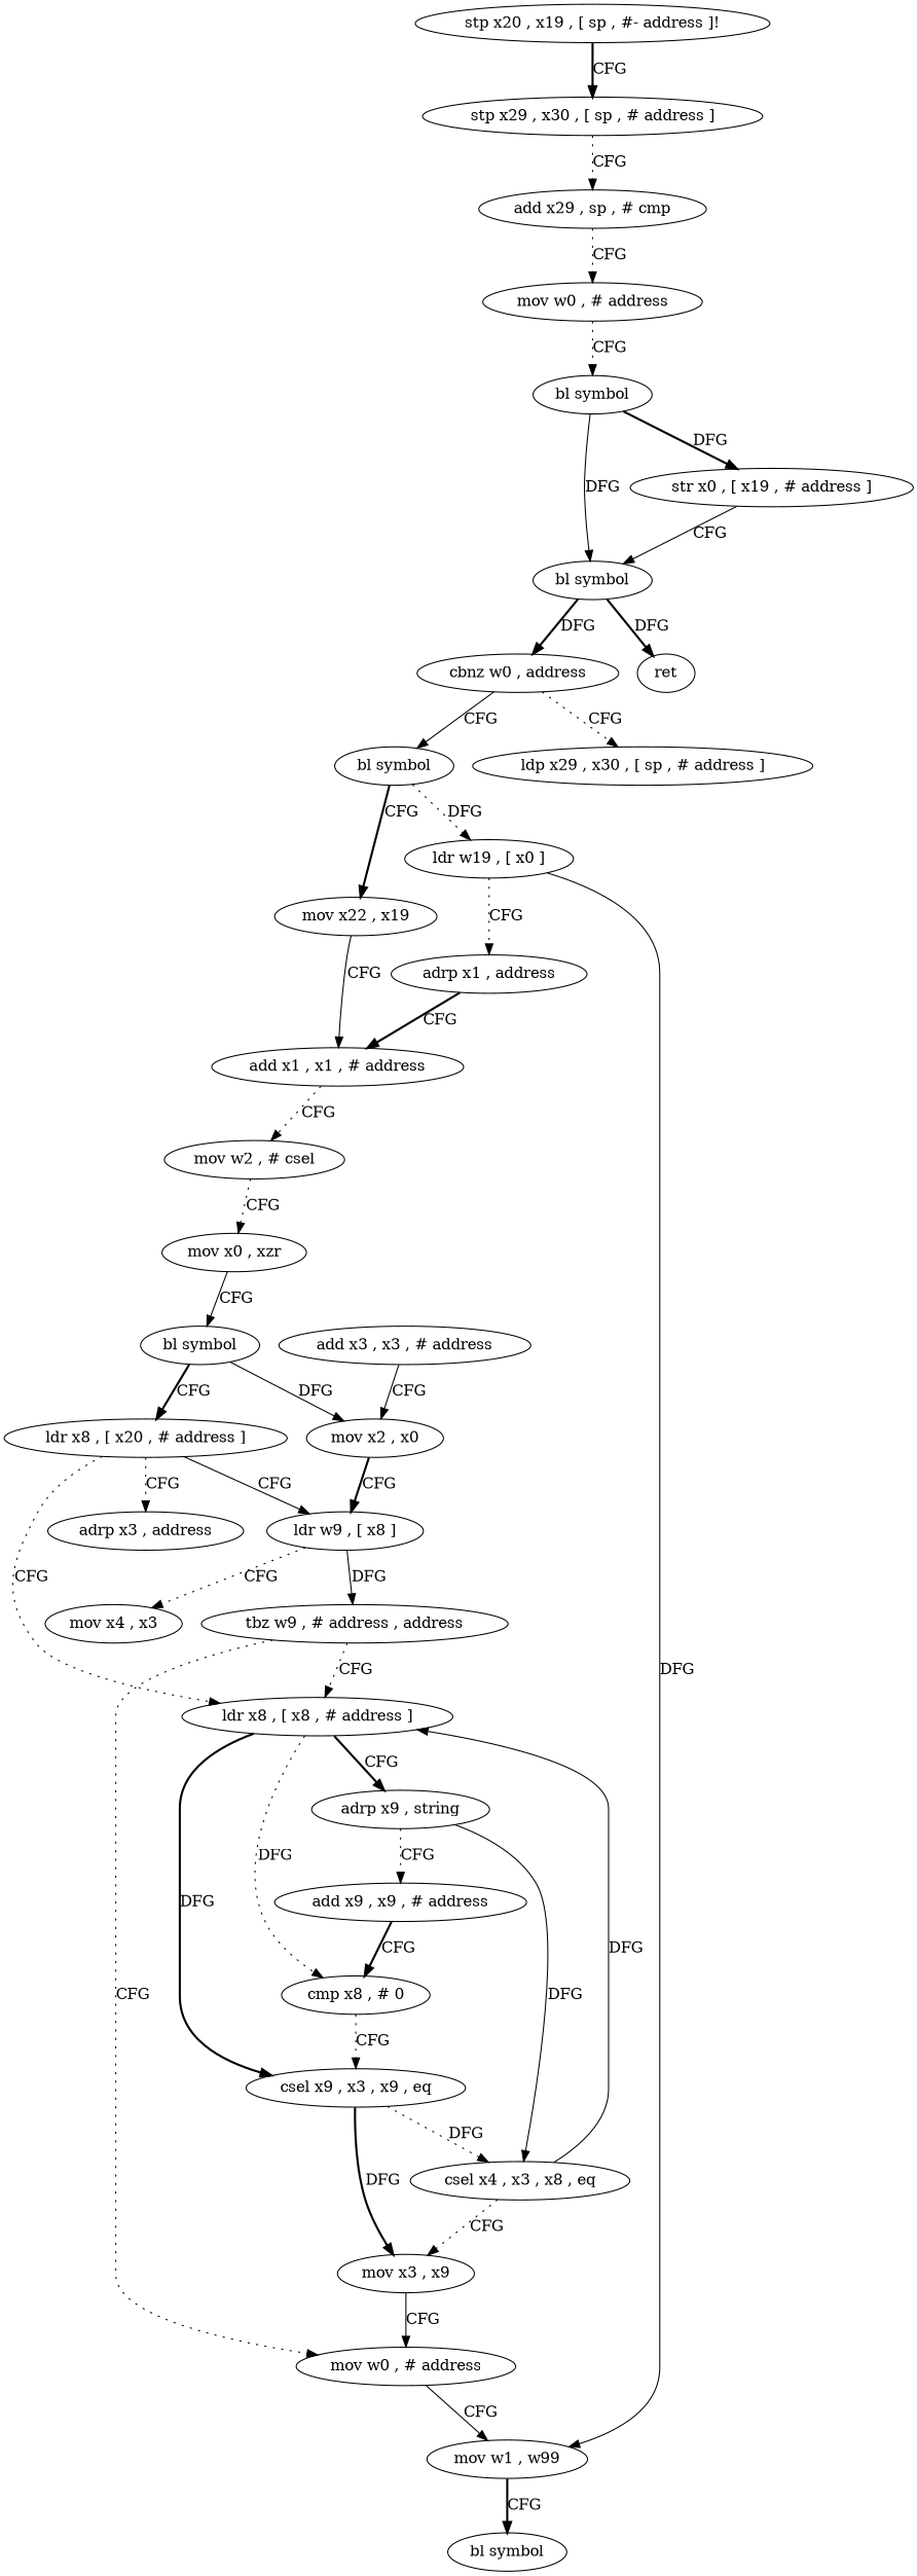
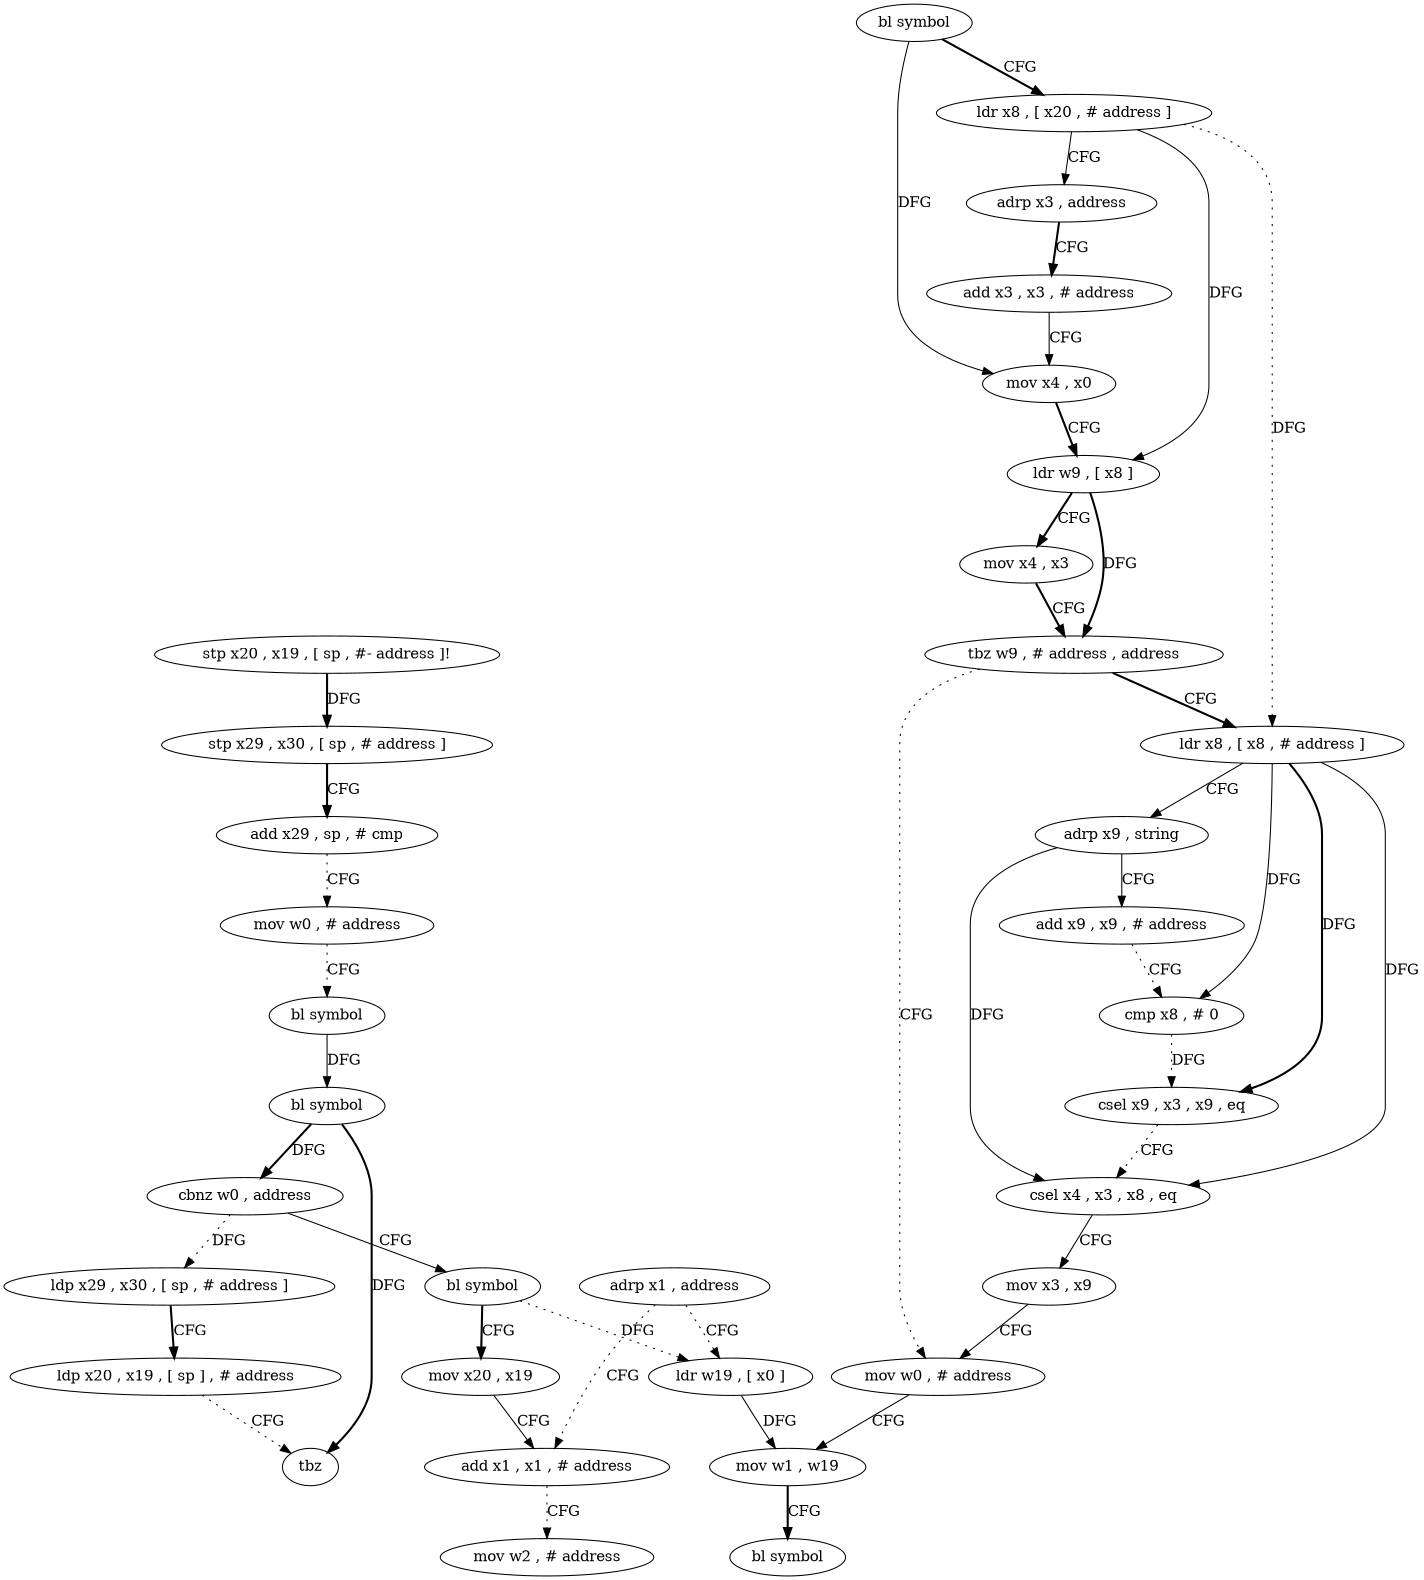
  digraph {
    edge [style=dotted]
    n1 [label="stp x20 , x19 , [ sp , #- address ]!"]
    n2 [label="stp x29 , x30 , [ sp , # address ]"]
    n3 [label="add x29 , sp , # cmp"]
    n4 [label="mov w0 , # address"]
    n5 [label="bl symbol"]
-   n6 [label="str x0 , [ x19 , # address ]"]
    n7 [label="bl symbol"]
    n8 [label="cbnz w0 , address"]
-   n9 [label=ret]
+   n9 [label=tbz]
    n10 [label="bl symbol"]
    n11 [label="ldp x29 , x30 , [ sp , # address ]"]
-   n12 [label="mov x22 , x19"]
+   n12 [label="mov x20 , x19"]
    n13 [label="ldr w19 , [ x0 ]"]
+   n14 [label="ldp x20 , x19 , [ sp ] , # address"]
    n15 [label="add x1 , x1 , # address"]
    n16 [label="adrp x1 , address"]
-   n17 [label="mov w1 , w99"]
+   n17 [label="mov w1 , w19"]
    n18 [label="bl symbol"]
-   n19 [label="mov w2 , # csel"]
-   n20 [label="mov x0 , xzr"]
+   n19 [label="mov w2 , # address"]
    n21 [label="bl symbol"]
    n22 [label="ldr x8 , [ x20 , # address ]"]
-   n23 [label="mov x2 , x0"]
+   n23 [label="mov x4 , x0"]
    n24 [label="adrp x3 , address"]
    n25 [label="ldr w9 , [ x8 ]"]
    n26 [label="ldr x8 , [ x8 , # address ]"]
    n27 [label="add x3 , x3 , # address"]
    n28 [label="mov x4 , x3"]
    n29 [label="tbz w9 , # address , address"]
    n30 [label="adrp x9 , string"]
    n31 [label="cmp x8 , # 0"]
    n32 [label="csel x9 , x3 , x9 , eq"]
    n33 [label="csel x4 , x3 , x8 , eq"]
    n34 [label="mov w0 , # address"]
    n35 [label="add x9 , x9 , # address"]
    n36 [label="mov x3 , x9"]
-   n1 -> n2 [label=CFG style=bold]
-   n2 -> n3 [label=CFG]
+   n1 -> n2 [label=DFG style=bold]
+   n2 -> n3 [label=CFG style=bold]
    n3 -> n4 [label=CFG]
    n4 -> n5 [label=CFG]
-   n5 -> n6 [label=DFG style=bold]
    n5 -> n7 [label=DFG style=solid]
-   n6 -> n7 [label=CFG style=solid]
    n7 -> n8 [label=DFG style=bold]
    n7 -> n9 [label=DFG style=bold]
    n8 -> n10 [label=CFG style=solid]
-   n8 -> n11 [label=CFG]
+   n8 -> n11 [label=DFG]
    n10 -> n12 [label=CFG style=bold]
    n10 -> n13 [label=DFG]
+   n11 -> n14 [label=CFG style=bold]
    n12 -> n15 [label=CFG style=solid]
-   n13 -> n16 [label=CFG]
+   n16 -> n13 [label=CFG]
    n13 -> n17 [label=DFG style=solid]
+   n14 -> n9 [label=CFG]
    n15 -> n19 [label=CFG]
-   n16 -> n15 [label=CFG style=bold]
+   n16 -> n15 [label=CFG]
    n17 -> n18 [label=CFG style=bold]
-   n19 -> n20 [label=CFG]
-   n20 -> n21 [label=CFG style=solid]
    n21 -> n22 [label=CFG style=bold]
    n21 -> n23 [label=DFG style=solid]
-   n22 -> n24 [label=CFG]
-   n22 -> n25 [label=CFG style=solid]
-   n22 -> n26 [label=CFG]
+   n22 -> n24 [label=CFG style=solid]
+   n22 -> n25 [label=DFG style=solid]
+   n22 -> n26 [label=DFG]
    n23 -> n25 [label=CFG style=bold]
-   n25 -> n28 [label=CFG]
-   n25 -> n29 [label=DFG style=solid]
-   n26 -> n30 [label=CFG style=bold]
-   n26 -> n31 [label=DFG]
+   n24 -> n27 [label=CFG style=bold]
+   n25 -> n28 [label=CFG style=bold]
+   n25 -> n29 [label=DFG style=bold]
+   n26 -> n30 [label=CFG style=solid]
+   n26 -> n31 [label=DFG style=solid]
    n26 -> n32 [label=DFG style=bold]
-   n33 -> n26 [label=DFG style=solid]
+   n26 -> n33 [label=DFG style=solid]
    n27 -> n23 [label=CFG style=solid]
-   n29 -> n26 [label=CFG]
+   n28 -> n29 [label=CFG style=bold]
+   n29 -> n26 [label=CFG style=bold]
    n29 -> n34 [label=CFG]
    n30 -> n33 [label=DFG style=solid]
-   n30 -> n35 [label=CFG]
-   n31 -> n32 [label=CFG]
-   n32 -> n33 [label=DFG]
-   n32 -> n36 [label=DFG style=bold]
-   n33 -> n36 [label=CFG]
+   n30 -> n35 [label=CFG style=solid]
+   n31 -> n32 [label=DFG]
+   n32 -> n33 [label=CFG]
+   n33 -> n36 [label=CFG style=solid]
    n34 -> n17 [label=CFG style=solid]
-   n35 -> n31 [label=CFG style=bold]
+   n35 -> n31 [label=CFG]
    n36 -> n34 [label=CFG style=solid]
  }
